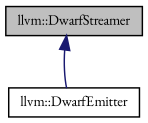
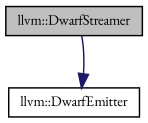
  digraph {
    fontname="EB Garamond"
    node [color=black fontname="EB Garamond" fontsize=10 shape=record]
    n1 [fillcolor=grey75 fontcolor=black height=0.2 label="llvm::DwarfStreamer" style=filled width=0.4]
    n2 [height=0.2 label="llvm::DwarfEmitter" width=0.4]
-   n1 -> n2 [color=midnightblue dir=back fontname="EB Garamond" fontsize=10 labelfontname=Helvetica labelfontsize=10 style=solid]
+   n2 -> n1 [color=midnightblue dir=back fontname="EB Garamond" fontsize=10 labelfontname=Helvetica labelfontsize=10 style=solid]
  }
